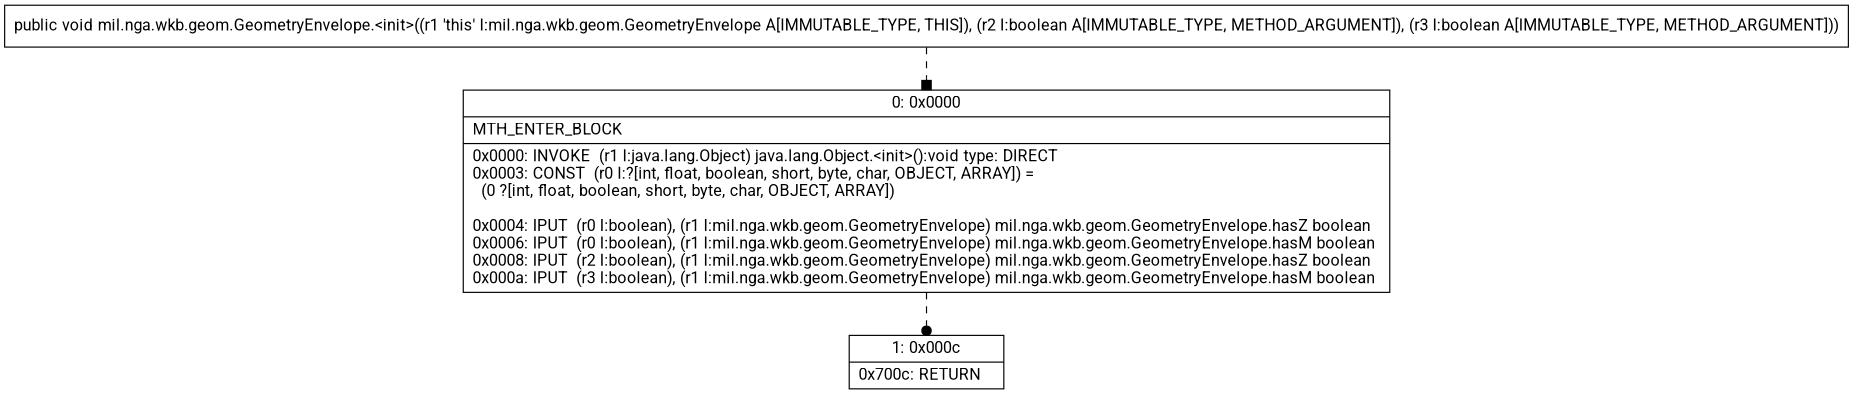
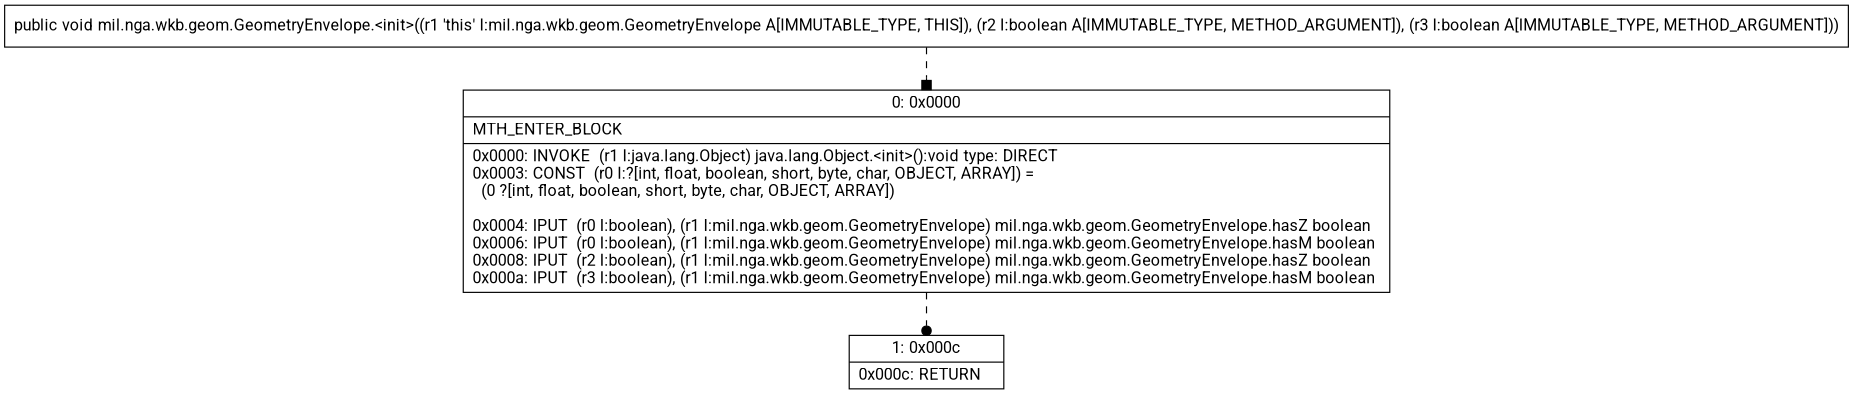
  digraph {
    fontname=Roboto
    node [shape=record fontname=Roboto]
    edge [style=dashed fontname=Roboto]
    n1 [label="{0\:\ 0x0000|MTH_ENTER_BLOCK\l|0x0000: INVOKE  (r1 I:java.lang.Object) java.lang.Object.\<init\>():void type: DIRECT \l0x0003: CONST  (r0 I:?[int, float, boolean, short, byte, char, OBJECT, ARRAY]) = \l  (0 ?[int, float, boolean, short, byte, char, OBJECT, ARRAY])\l \l0x0004: IPUT  (r0 I:boolean), (r1 I:mil.nga.wkb.geom.GeometryEnvelope) mil.nga.wkb.geom.GeometryEnvelope.hasZ boolean \l0x0006: IPUT  (r0 I:boolean), (r1 I:mil.nga.wkb.geom.GeometryEnvelope) mil.nga.wkb.geom.GeometryEnvelope.hasM boolean \l0x0008: IPUT  (r2 I:boolean), (r1 I:mil.nga.wkb.geom.GeometryEnvelope) mil.nga.wkb.geom.GeometryEnvelope.hasZ boolean \l0x000a: IPUT  (r3 I:boolean), (r1 I:mil.nga.wkb.geom.GeometryEnvelope) mil.nga.wkb.geom.GeometryEnvelope.hasM boolean \l}"]
-   n2 [label="{1\:\ 0x000c|0x700c: RETURN   \l}"]
+   n2 [label="{1\:\ 0x000c|0x000c: RETURN   \l}"]
    n3 [label="{public void mil.nga.wkb.geom.GeometryEnvelope.\<init\>((r1 'this' I:mil.nga.wkb.geom.GeometryEnvelope A[IMMUTABLE_TYPE, THIS]), (r2 I:boolean A[IMMUTABLE_TYPE, METHOD_ARGUMENT]), (r3 I:boolean A[IMMUTABLE_TYPE, METHOD_ARGUMENT])) }"]
    n1 -> n2 [arrowhead=dot]
    n3 -> n1 [arrowhead=box]
  }
